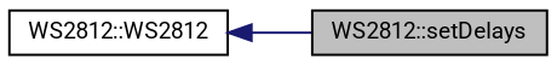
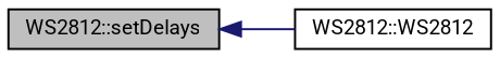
  digraph {
    rankdir=LR
    fontname=Roboto
    node [color=black fontname=Roboto fontsize=10 shape=record style=filled]
    n1 [fillcolor=grey75 fontcolor=black height=0.2 label="WS2812::setDelays" width=0.4]
    n2 [fillcolor=white height=0.2 label="WS2812::WS2812" width=0.4]
-   n2 -> n1 [color=midnightblue dir=back fontname=Roboto fontsize=10 labelfontname=Helvetica labelfontsize=10 style=solid]
+   n1 -> n2 [color=midnightblue dir=back fontname=Roboto fontsize=10 labelfontname=Helvetica labelfontsize=10 style=solid]
  }
